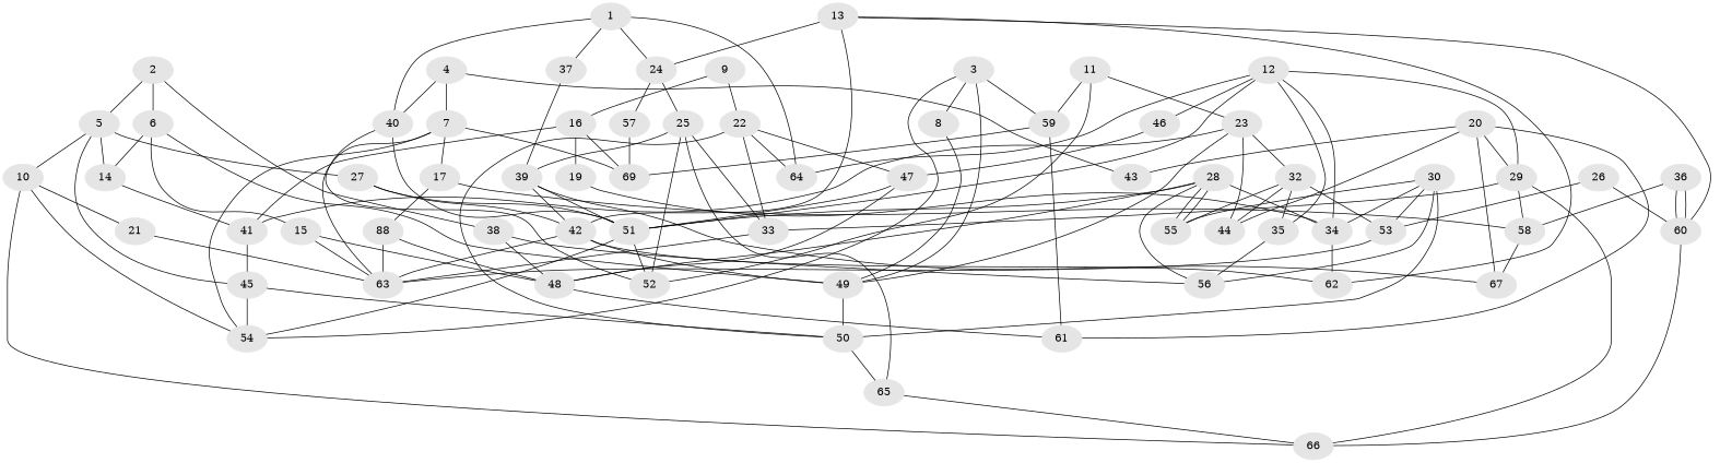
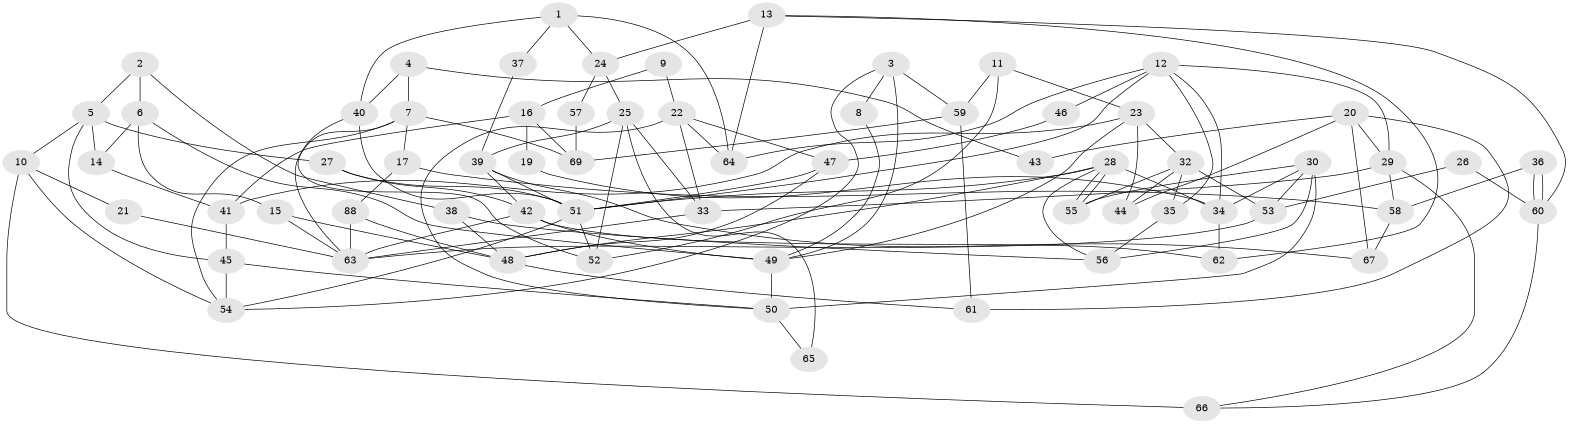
  graph {
    node [color=gray90 style=filled]
    1
    24
    37
    40
    64
    25
    57
    39
    52
    51
    2
    5
    6
    38
    10
    14
    27
    45
    49
    15
    48
    56
    3
    8
    54
    59
    50
    69
    61
    4
    7
    43
    17
    63
    21
    66
    41
    42
    n39 [label=88]
    58
    9
    16
    22
    19
    33
    47
    11
    23
    44
    32
    12
    29
    34
    35
    46
    62
    13
    60
    67
    20
    65
    53
    55
    26
    28
    30
    36
    1 -- 24
    1 -- 37
    1 -- 40
    1 -- 64
    24 -- 25
    24 -- 57
    37 -- 39
    40 -- 52
    40 -- 51
    25 -- 39
    25 -- 52
    25 -- 33
    25 -- 65
    57 -- 69
    39 -- 51
    39 -- 42
    39 -- 67
    51 -- 52
    51 -- 54
    2 -- 5
    2 -- 6
    2 -- 38
    5 -- 10
    5 -- 14
    5 -- 27
    5 -- 45
    6 -- 14
    6 -- 49
    6 -- 15
    38 -- 48
    38 -- 56
    10 -- 54
    10 -- 21
    10 -- 66
    14 -- 41
    27 -- 51
    27 -- 42
    45 -- 54
    45 -- 50
    49 -- 50
    15 -- 48
    15 -- 63
    48 -- 61
    3 -- 49
    3 -- 8
    3 -- 54
    3 -- 59
    8 -- 49
    59 -- 69
    59 -- 61
    50 -- 65
    4 -- 40
    4 -- 7
    4 -- 43
    7 -- 54
    7 -- 69
    7 -- 17
    7 -- 63
    17 -- n39
    17 -- 58
    21 -- 63
    41 -- 45
    42 -- 49
    42 -- 63
    42 -- 62
    n39 -- 48
    n39 -- 63
    58 -- 67
    9 -- 16
    9 -- 22
    16 -- 69
    16 -- 41
    16 -- 19
    22 -- 64
    22 -- 50
    22 -- 33
    22 -- 47
    19 -- 34
    33 -- 63
    47 -- 51
    47 -- 48
    11 -- 52
    11 -- 59
    11 -- 23
    23 -- 49
    23 -- 41
    23 -- 44
    23 -- 32
    32 -- 44
    32 -- 35
    32 -- 53
    32 -- 55
    12 -- 64
    12 -- 51
    12 -- 29
    12 -- 34
    12 -- 35
    12 -- 46
    29 -- 66
    29 -- 58
    29 -- 33
    34 -- 62
    35 -- 56
    46 -- 47
    13 -- 24
-   13 -- 42
+   13 -- 64
    13 -- 62
    13 -- 60
    60 -- 66
    20 -- 61
    20 -- 43
    20 -- 44
    20 -- 29
    20 -- 67
-   65 -- 66
    53 -- 63
    26 -- 60
    26 -- 53
    28 -- 51
    28 -- 48
    28 -- 56
    28 -- 34
    28 -- 55
    28 -- 55
    30 -- 56
    30 -- 50
    30 -- 34
    30 -- 53
    30 -- 55
    36 -- 58
    36 -- 60
    36 -- 60
  }
